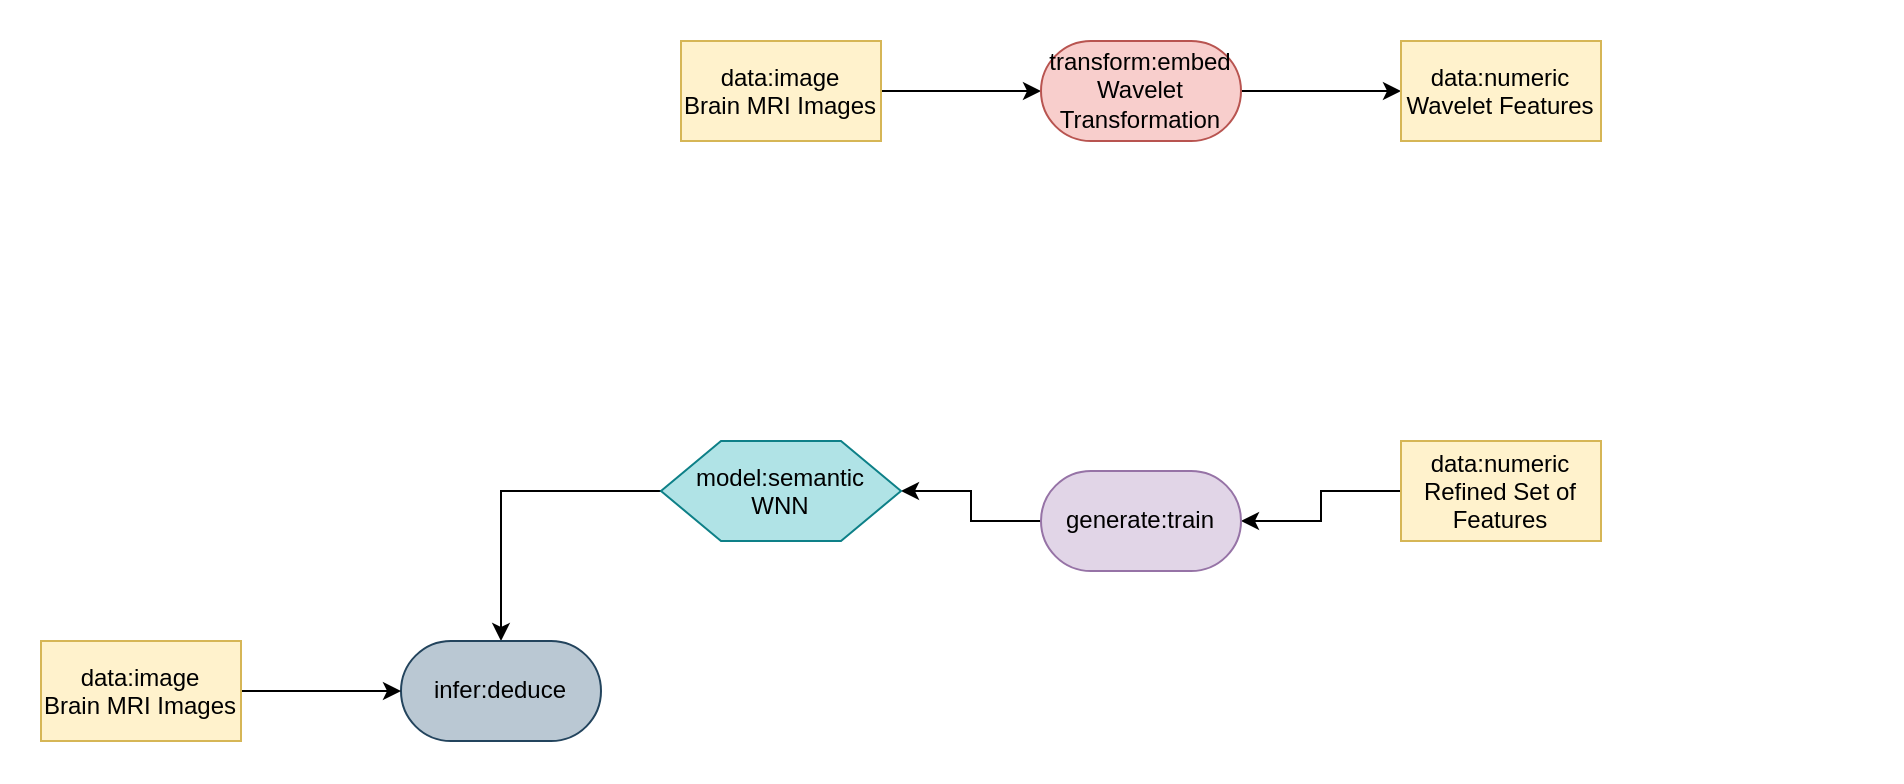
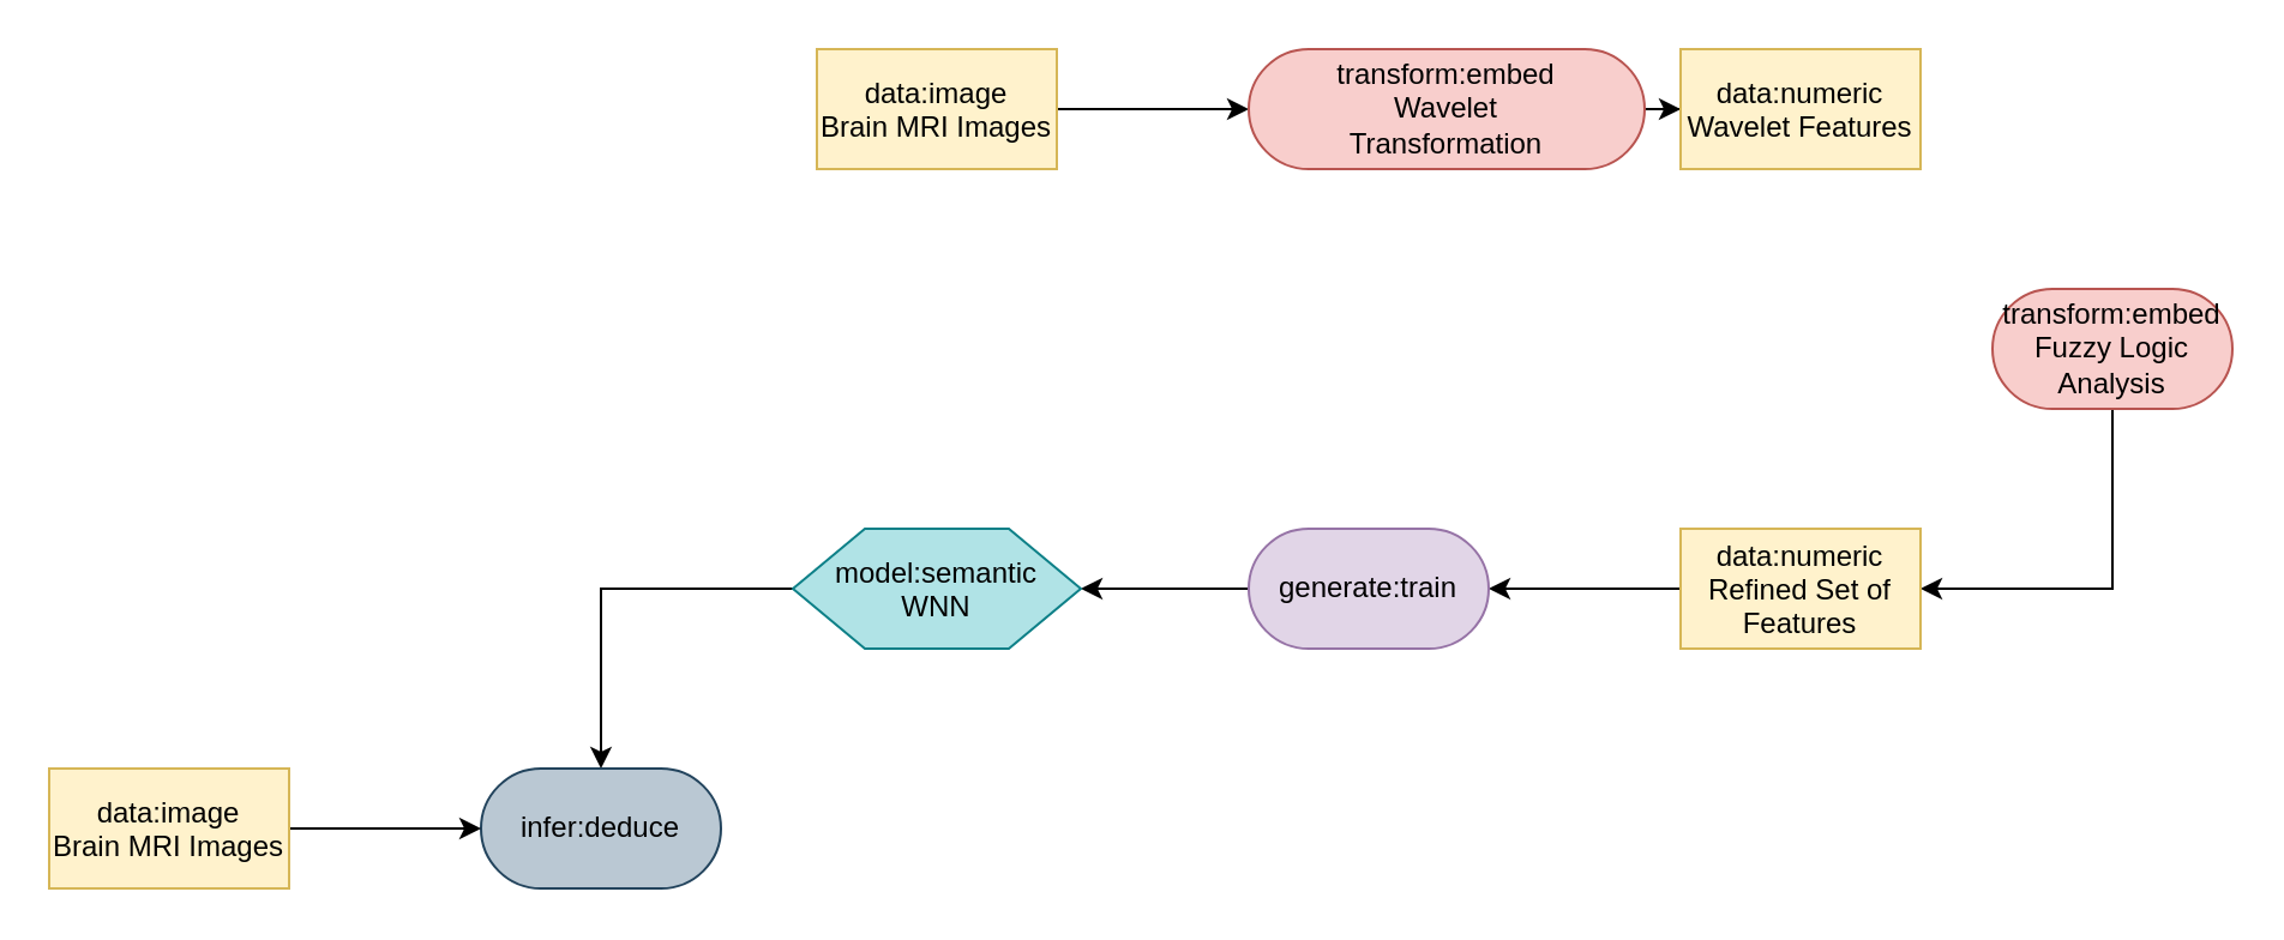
  <mxCell id="0" />
  <mxCell id="1" parent="0" />
  <mxCell id="2" style="edgeStyle=orthogonalEdgeStyle;rounded=0;orthogonalLoop=1;jettySize=auto;html=1;entryX=0;entryY=0.5;entryDx=0;entryDy=0;" edge="1" parent="1" source="3" target="5"><mxGeometry relative="1" as="geometry" /></mxCell>
  <mxCell id="3" value="data:image&#10;Brain MRI Images" style="rectangle;fillColor=#fff2cc;strokeColor=#d6b656;" name="data" vertex="1" parent="1"><mxGeometry x="340" y="20" width="100" height="50" as="geometry" /></mxCell>
  <mxCell id="4" style="edgeStyle=orthogonalEdgeStyle;rounded=0;orthogonalLoop=1;jettySize=auto;html=1;entryX=0;entryY=0.5;entryDx=0;entryDy=0;" edge="1" parent="1" source="5" target="6"><mxGeometry relative="1" as="geometry" /></mxCell>
- <mxCell id="5" value="&lt;div&gt;transform:embed&lt;/div&gt;&lt;div&gt;Wavelet&lt;/div&gt;&lt;div&gt;Transformation&lt;/div&gt;" style="rounded=1;whiteSpace=wrap;html=1;arcSize=50;fillColor=#f8cecc;strokeColor=#b85450;" name="transform" vertex="1" parent="1"><mxGeometry x="520" y="20" width="100" height="50" as="geometry" /></mxCell>
+ <mxCell id="5" value="&lt;div&gt;transform:embed&lt;/div&gt;&lt;div&gt;Wavelet&lt;/div&gt;&lt;div&gt;Transformation&lt;/div&gt;" style="rounded=1;whiteSpace=wrap;html=1;arcSize=50;fillColor=#f8cecc;strokeColor=#b85450;" name="transform" vertex="1" parent="1"><mxGeometry x="520" y="20" width="165" height="50" as="geometry" /></mxCell>
  <mxCell id="6" value="data:numeric&#10;Wavelet Features" style="rectangle;fillColor=#fff2cc;strokeColor=#d6b656;" name="data" vertex="1" parent="1"><mxGeometry x="700" y="20" width="100" height="50" as="geometry" /></mxCell>
+ <mxCell id="7" style="edgeStyle=orthogonalEdgeStyle;rounded=0;orthogonalLoop=1;jettySize=auto;html=1;exitX=0.5;exitY=1;exitDx=0;exitDy=0;entryX=1;entryY=0.5;entryDx=0;entryDy=0;" edge="1" parent="1" source="8" target="10"><mxGeometry relative="1" as="geometry" /></mxCell>
+ <mxCell id="8" value="&lt;div&gt;transform:embed&lt;/div&gt;&lt;div&gt;Fuzzy Logic&lt;/div&gt;&lt;div&gt;Analysis&lt;/div&gt;" style="rounded=1;whiteSpace=wrap;html=1;arcSize=50;fillColor=#f8cecc;strokeColor=#b85450;" name="transform" vertex="1" parent="1"><mxGeometry x="830" y="120" width="100" height="50" as="geometry" /></mxCell>
  <mxCell id="9" style="edgeStyle=orthogonalEdgeStyle;rounded=0;orthogonalLoop=1;jettySize=auto;html=1;exitX=0;exitY=0.5;exitDx=0;exitDy=0;" edge="1" parent="1" source="10" target="12"><mxGeometry relative="1" as="geometry" /></mxCell>
  <mxCell id="10" value="data:numeric&#10;Refined Set of&#10;Features" style="rectangle;fillColor=#fff2cc;strokeColor=#d6b656;" name="data" vertex="1" parent="1"><mxGeometry x="700" y="220" width="100" height="50" as="geometry" /></mxCell>
  <mxCell id="11" style="edgeStyle=orthogonalEdgeStyle;rounded=0;orthogonalLoop=1;jettySize=auto;html=1;exitX=0;exitY=0.5;exitDx=0;exitDy=0;entryX=1;entryY=0.5;entryDx=0;entryDy=0;" edge="1" parent="1" source="12" target="14"><mxGeometry relative="1" as="geometry" /></mxCell>
- <mxCell id="12" value="generate:train" style="rounded=1;whiteSpace=wrap;html=1;arcSize=50;fillColor=#e1d5e7;strokeColor=#9673a6;" name="generate:train" vertex="1" parent="1"><mxGeometry x="520" y="235" width="100" height="50" as="geometry" /></mxCell>
+ <mxCell id="12" value="generate:train" style="rounded=1;whiteSpace=wrap;html=1;arcSize=50;fillColor=#e1d5e7;strokeColor=#9673a6;" name="generate:train" vertex="1" parent="1"><mxGeometry x="520" y="220" width="100" height="50" as="geometry" /></mxCell>
  <mxCell id="13" style="edgeStyle=orthogonalEdgeStyle;rounded=0;orthogonalLoop=1;jettySize=auto;html=1;entryX=0.5;entryY=0;entryDx=0;entryDy=0;" edge="1" parent="1" source="14" target="15"><mxGeometry relative="1" as="geometry" /></mxCell>
  <mxCell id="14" value="model:semantic&#10;WNN" style="shape=hexagon;perimeter=hexagonPerimeter2;fillColor=#b0e3e6;strokeColor=#0e8088;" name="model" vertex="1" parent="1"><mxGeometry x="330" y="220" width="120" height="50" as="geometry" /></mxCell>
  <mxCell id="15" value="infer:deduce" style="rounded=1;whiteSpace=wrap;html=1;arcSize=50;fillColor=#bac8d3;strokeColor=#23445d;" name="infer:deduce" vertex="1" parent="1"><mxGeometry x="200" y="320" width="100" height="50" as="geometry" /></mxCell>
  <mxCell id="16" style="edgeStyle=orthogonalEdgeStyle;rounded=0;orthogonalLoop=1;jettySize=auto;html=1;exitX=1;exitY=0.5;exitDx=0;exitDy=0;entryX=0;entryY=0.5;entryDx=0;entryDy=0;" edge="1" parent="1" source="17" target="15"><mxGeometry relative="1" as="geometry" /></mxCell>
  <mxCell id="17" value="data:image&#10;Brain MRI Images" style="rectangle;fillColor=#fff2cc;strokeColor=#d6b656;" name="data" vertex="1" parent="1"><mxGeometry x="20" y="320" width="100" height="50" as="geometry" /></mxCell>
